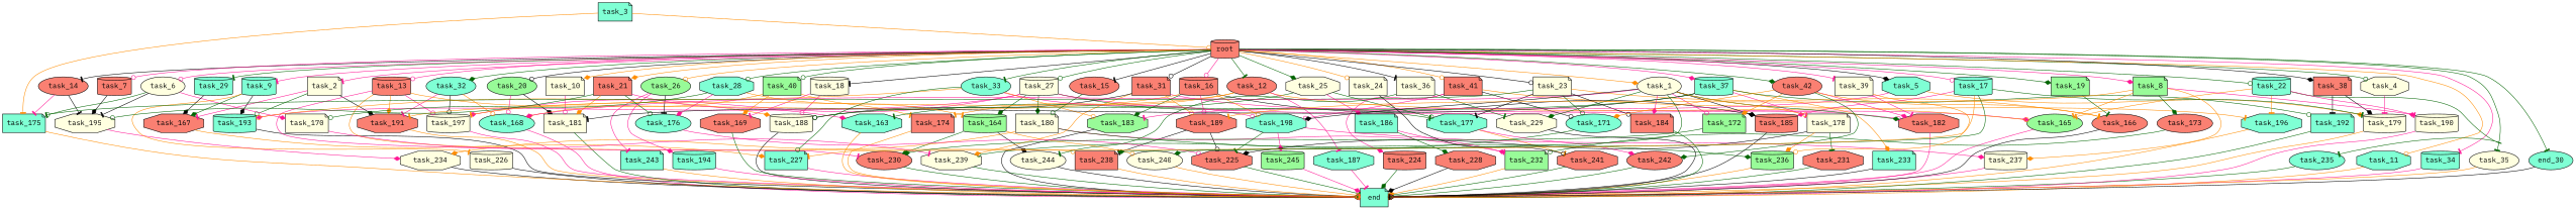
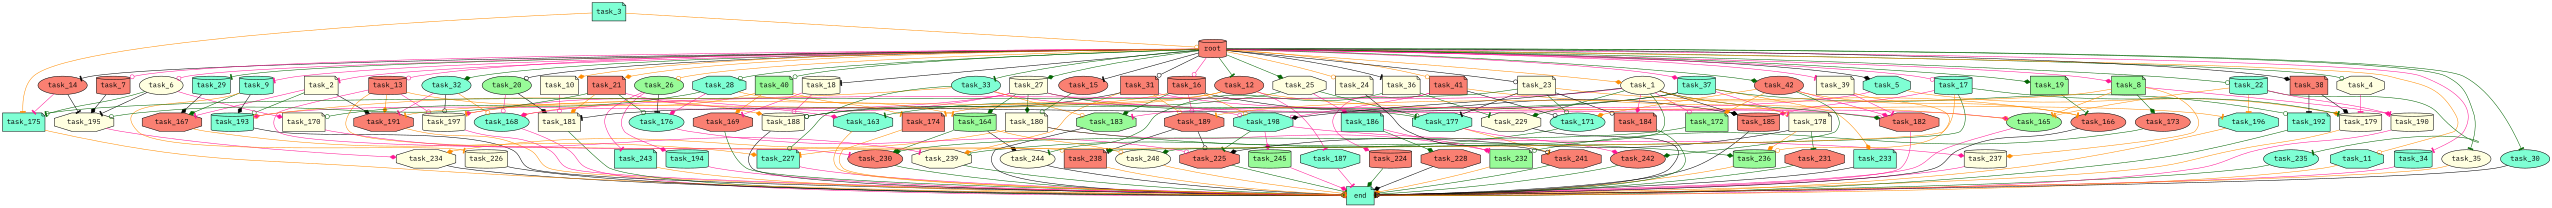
  digraph {
    fontname="IBM Plex Mono"
    node [fillcolor=aquamarine fontname="IBM Plex Mono" shape=note style=filled]
    edge [arrowhead=diamond color=deeppink fontname="IBM Plex Mono"]
    task_189 [fillcolor=salmon shape=octagon]
    task_225 [fillcolor=salmon shape=octagon]
    task_238 [fillcolor=salmon]
    end
    task_171 [shape=ellipse]
    task_239 [fillcolor=lightyellow shape=octagon]
    task_32 [shape=ellipse]
    task_191 [fillcolor=salmon shape=octagon]
    task_168 [shape=ellipse]
    task_197 [fillcolor=lightyellow shape=cylinder]
    task_181 [fillcolor=lightyellow]
    task_27 [fillcolor=lightyellow shape=cylinder]
    task_177 [shape=octagon]
    task_164 [fillcolor=palegreen shape=cylinder]
    task_180 [fillcolor=lightyellow]
    task_193 [shape=cylinder]
    task_165 [fillcolor=palegreen shape=ellipse]
    task_241 [fillcolor=salmon shape=octagon]
    task_242 [fillcolor=salmon shape=ellipse]
    task_230 [fillcolor=salmon shape=ellipse]
    task_240 [fillcolor=lightyellow shape=ellipse]
    task_244 [fillcolor=lightyellow shape=ellipse]
    task_232 [fillcolor=palegreen]
    task_236 [fillcolor=palegreen shape=cylinder]
    task_234 [fillcolor=lightyellow shape=octagon]
    task_4 [fillcolor=lightyellow shape=octagon]
    task_179 [fillcolor=lightyellow shape=cylinder]
    task_2 [fillcolor=lightyellow]
    task_167 [fillcolor=salmon shape=octagon]
    task_227
    task_13 [fillcolor=salmon shape=cylinder]
    task_188 [fillcolor=lightyellow shape=cylinder]
    task_224 [fillcolor=salmon shape=cylinder]
    task_228 [fillcolor=salmon shape=octagon]
    task_186
    task_41 [fillcolor=salmon]
    task_198 [shape=octagon]
    task_245 [fillcolor=palegreen shape=cylinder]
    task_237 [fillcolor=lightyellow shape=cylinder]
    task_6 [fillcolor=lightyellow shape=ellipse]
    task_175
    task_170 [fillcolor=lightyellow]
    task_195 [fillcolor=lightyellow shape=octagon]
    task_9 [shape=cylinder]
    task_226 [fillcolor=lightyellow shape=cylinder]
    task_20 [fillcolor=palegreen shape=ellipse]
    task_231 [fillcolor=salmon shape=octagon]
    task_183 [fillcolor=palegreen shape=octagon]
    task_31 [fillcolor=salmon]
    task_182 [fillcolor=salmon shape=octagon]
    task_14 [fillcolor=salmon shape=ellipse]
    task_16 [fillcolor=salmon shape=cylinder]
    task_185 [fillcolor=salmon shape=cylinder]
    task_243
    task_40 [fillcolor=palegreen]
    task_169 [fillcolor=salmon shape=octagon]
    task_174 [fillcolor=salmon]
    task_15 [fillcolor=salmon shape=ellipse]
    task_10 [fillcolor=lightyellow]
    task_173 [fillcolor=salmon shape=ellipse]
    task_29 [shape=cylinder]
    task_235 [shape=ellipse]
    task_190 [fillcolor=lightyellow shape=cylinder]
    task_26 [fillcolor=palegreen shape=ellipse]
    task_176 [shape=ellipse]
    task_194 [shape=cylinder]
    task_25 [fillcolor=lightyellow shape=octagon]
    task_163 [shape=octagon]
    task_7 [fillcolor=salmon shape=cylinder]
    task_18 [fillcolor=lightyellow shape=cylinder]
    task_12 [fillcolor=salmon shape=ellipse]
    task_196 [shape=octagon]
    task_187 [shape=octagon]
    task_36 [fillcolor=lightyellow]
    task_229 [fillcolor=lightyellow shape=octagon]
    task_33 [shape=ellipse]
    task_24 [fillcolor=lightyellow]
    task_184 [fillcolor=salmon]
    task_21 [fillcolor=salmon]
    task_37 [shape=cylinder]
    task_233
    task_192
    task_178 [fillcolor=lightyellow]
    task_23 [fillcolor=lightyellow]
    task_166 [fillcolor=salmon shape=ellipse]
    root [fillcolor=salmon shape=cylinder]
    task_5 [shape=octagon]
    task_11 [shape=octagon]
    task_19 [fillcolor=palegreen]
    task_39 [fillcolor=lightyellow]
    task_22 [shape=cylinder]
    task_28 [shape=octagon]
    task_34 [shape=cylinder]
    task_17 [shape=cylinder]
    task_1 [fillcolor=lightyellow shape=ellipse]
    task_42 [fillcolor=salmon shape=ellipse]
    task_35 [fillcolor=lightyellow shape=ellipse]
-   task_30 [shape=ellipse label=end_30]
+   task_30 [shape=ellipse]
    task_38 [fillcolor=salmon]
    task_8 [fillcolor=palegreen]
    task_3
    task_172 [fillcolor=palegreen]
    task_189 -> task_225 [arrowhead=odot color=black]
    task_189 -> task_238 [arrowhead=tee color=black]
    task_225 -> end [arrowhead=tee color=darkgreen]
    task_238 -> end [arrowhead=odot color=darkorange]
    task_171 -> task_239 [arrowhead=odot color=darkgreen]
    task_239 -> end [arrowhead=tee color=darkgreen]
    task_32 -> task_191 [arrowhead=tee]
    task_32 -> task_168 [arrowhead=odot color=darkorange]
    task_32 -> task_197 [arrowhead=odot color=black]
    task_191 -> end [arrowhead=tee color=darkorange]
    task_168 -> end [arrowhead=tee]
    task_197 -> end [arrowhead=odot]
    task_181 -> end [arrowhead=odot color=darkgreen]
    task_27 -> task_197
    task_27 -> task_177 [arrowhead=tee color=darkgreen]
    task_27 -> task_164 [color=darkgreen]
    task_27 -> task_180 [color=darkgreen]
    task_27 -> task_193
    task_27 -> task_165
    task_177 -> task_241 [arrowhead=tee color=darkorange]
    task_177 -> task_242
    task_164 -> task_230 [color=darkgreen]
    task_164 -> task_240 [arrowhead=odot color=darkorange]
    task_164 -> task_244 [color=black]
    task_180 -> task_232 [arrowhead=tee]
    task_180 -> task_236 [color=darkgreen]
    task_180 -> task_234 [color=darkorange]
    task_193 -> end [color=black]
    task_165 -> end [arrowhead=tee]
    task_241 -> end [arrowhead=odot color=darkgreen]
    task_242 -> end [color=darkgreen]
    task_230 -> end [arrowhead=odot color=darkgreen]
    task_240 -> end [arrowhead=odot color=darkorange]
    task_244 -> end [arrowhead=odot color=black]
    task_232 -> end [color=darkorange]
    task_236 -> end [color=darkorange]
    task_234 -> end [arrowhead=tee color=black]
    task_4 -> task_179 [arrowhead=tee]
    task_179 -> end [arrowhead=tee color=darkorange]
    task_2 -> task_191 [color=black]
    task_2 -> task_193 [arrowhead=odot color=darkgreen]
    task_2 -> task_167 [arrowhead=tee]
    task_167 -> task_227 [color=darkorange]
    task_227 -> end [arrowhead=tee]
    task_13 -> task_238 [arrowhead=odot color=darkorange]
    task_13 -> task_191 [color=darkorange]
    task_13 -> task_197 [arrowhead=odot]
    task_13 -> task_230 [arrowhead=tee]
    task_13 -> task_188 [color=darkorange]
    task_188 -> end [arrowhead=odot color=black]
    task_224 -> end [color=darkgreen]
    task_228 -> end [color=black]
    task_186 -> task_232
    task_186 -> task_228 [color=darkgreen]
    task_41 -> task_171 [arrowhead=odot color=black]
    task_41 -> task_165 [arrowhead=odot color=darkorange]
    task_41 -> task_224
    task_41 -> task_198 [arrowhead=odot]
    task_198 -> task_225 [arrowhead=tee color=darkgreen]
    task_198 -> task_245
    task_198 -> task_237
    task_245 -> end
    task_237 -> end [arrowhead=tee]
    task_6 -> task_175 [arrowhead=tee color=darkgreen]
    task_6 -> task_170
    task_6 -> task_195 [arrowhead=tee color=black]
    task_175 -> end [arrowhead=odot color=darkorange]
    task_170 -> task_239 [arrowhead=tee]
    task_195 -> task_234
    task_9 -> task_193 [color=black]
    task_9 -> task_167 [color=darkgreen]
    task_9 -> task_226 [arrowhead=tee color=darkorange]
    task_226 -> end [arrowhead=odot color=black]
    task_20 -> task_168 [arrowhead=odot]
    task_20 -> task_181 [color=black]
    task_231 -> end [arrowhead=tee color=darkgreen]
    task_183 -> end [color=black]
    task_31 -> task_189 [arrowhead=odot color=darkorange]
    task_31 -> task_239 [color=darkorange]
    task_31 -> task_188 [arrowhead=odot color=black]
    task_31 -> task_182 [arrowhead=odot]
    task_182 -> end [arrowhead=odot]
    task_14 -> task_175 [arrowhead=tee]
    task_14 -> task_195 [arrowhead=tee color=black]
    task_16 -> task_189 [arrowhead=odot]
    task_16 -> task_191 [arrowhead=tee color=darkorange]
    task_16 -> task_198 [arrowhead=odot color=darkorange]
    task_16 -> task_183 [color=darkgreen]
    task_16 -> task_185 [color=black]
    task_185 -> end [color=black]
    task_243 -> end [color=darkorange]
    task_40 -> task_168 [color=darkorange]
    task_40 -> task_169 [color=darkorange]
    task_40 -> task_174 [arrowhead=tee color=darkorange]
    task_169 -> end [color=darkgreen]
    task_174 -> end [arrowhead=tee color=darkorange]
    task_15 -> task_180 [arrowhead=odot color=darkgreen]
    task_10 -> task_181 [arrowhead=odot]
    task_173 -> task_232 [arrowhead=odot color=darkgreen]
    task_29 -> task_167 [color=black]
    task_235 -> end [arrowhead=tee color=darkgreen]
    task_190 -> end
    task_26 -> task_243 [arrowhead=tee]
    task_26 -> task_176 [arrowhead=tee color=black]
    task_26 -> task_194
    task_176 -> task_225 [arrowhead=odot]
    task_194 -> end [arrowhead=odot]
    task_25 -> task_177 [arrowhead=odot color=darkgreen]
    task_25 -> task_186
    task_25 -> task_163 [arrowhead=tee color=darkgreen]
    task_163 -> end [arrowhead=odot color=darkorange]
    task_7 -> task_195 [color=black]
    task_18 -> task_188 [arrowhead=odot]
    task_18 -> task_169 [arrowhead=tee]
    task_12 -> task_197 [arrowhead=tee color=darkorange]
    task_12 -> task_174 [arrowhead=tee color=darkorange]
    task_12 -> task_196 [arrowhead=tee color=darkorange]
    task_12 -> task_187 [arrowhead=tee]
    task_196 -> end [arrowhead=odot color=darkorange]
    task_187 -> end [arrowhead=tee]
    task_36 -> task_244 [arrowhead=tee color=darkgreen]
    task_36 -> task_229 [arrowhead=tee color=darkgreen]
    task_229 -> end [arrowhead=odot color=black]
    task_33 -> task_193 [arrowhead=odot color=darkorange]
    task_33 -> task_227 [arrowhead=odot color=darkgreen]
    task_33 -> task_198 [arrowhead=odot]
    task_33 -> task_183 [arrowhead=odot color=darkorange]
    task_24 -> task_241 [arrowhead=odot color=black]
    task_184 -> end [color=darkgreen]
    task_21 -> task_181 [color=darkorange]
    task_21 -> task_195 [arrowhead=odot color=darkgreen]
    task_21 -> task_176 [arrowhead=odot color=darkgreen]
    task_21 -> task_163
    task_37 -> task_181 [arrowhead=tee color=black]
    task_37 -> task_188 [arrowhead=odot color=darkgreen]
    task_37 -> task_233 [color=darkorange]
    task_37 -> task_192 [arrowhead=odot color=darkgreen]
    task_37 -> task_178 [arrowhead=tee]
    task_233 -> end [arrowhead=odot color=black]
    task_192 -> end [arrowhead=odot color=darkgreen]
    task_178 -> task_225 [color=black]
    task_178 -> task_236 [color=darkorange]
    task_178 -> task_231 [arrowhead=tee color=darkgreen]
    task_23 -> task_171 [arrowhead=odot color=darkgreen]
    task_23 -> task_177 [arrowhead=tee color=black]
    task_23 -> task_175 [arrowhead=odot color=darkgreen]
    task_23 -> task_184 [arrowhead=odot color=black]
    task_23 -> task_166 [arrowhead=tee color=darkorange]
    task_166 -> end [arrowhead=tee color=black]
    root -> task_32 [color=darkgreen]
-   root -> task_27 [arrowhead=odot color=darkgreen]
+   root -> task_27 [color=darkgreen]
    root -> task_4 [arrowhead=odot color=darkgreen]
    root -> task_2 [arrowhead=tee]
    root -> task_13 [arrowhead=odot]
    root -> task_41 [arrowhead=odot color=darkorange]
    root -> task_6 [arrowhead=odot]
    root -> task_9 [arrowhead=tee]
    root -> task_20 [arrowhead=odot color=black]
    root -> task_31 [arrowhead=odot color=black]
    root -> task_14 [arrowhead=tee color=black]
    root -> task_16 [arrowhead=odot]
    root -> task_40 [arrowhead=odot color=darkgreen]
    root -> task_15 [arrowhead=tee color=black]
    root -> task_10 [color=darkorange]
    root -> task_29 [arrowhead=tee color=darkgreen]
    root -> task_26 [arrowhead=odot color=darkorange]
    root -> task_25 [color=darkgreen]
    root -> task_7 [arrowhead=odot]
    root -> task_18 [arrowhead=tee color=black]
    root -> task_12 [arrowhead=tee color=darkgreen]
    root -> task_36 [arrowhead=tee color=black]
    root -> task_33 [arrowhead=tee color=darkgreen]
    root -> task_24 [arrowhead=odot color=darkorange]
    root -> task_21 [color=darkorange]
    root -> task_37
    root -> task_23 [arrowhead=odot color=black]
    root -> task_5 [color=black]
    root -> task_11 [arrowhead=odot color=darkorange]
    root -> task_19 [color=darkgreen]
    root -> task_39 [arrowhead=tee]
    root -> task_22 [arrowhead=odot color=darkgreen]
    root -> task_28 [arrowhead=odot color=darkgreen]
    root -> task_34 [arrowhead=tee]
    root -> task_17 [arrowhead=odot]
    root -> task_1 [color=darkorange]
    root -> task_42 [color=darkgreen]
    root -> task_35 [arrowhead=tee color=darkgreen]
    root -> task_30 [arrowhead=tee color=darkgreen]
    root -> task_38 [color=black]
    root -> task_8
    task_5 -> task_179 [color=darkorange]
    task_5 -> task_183 [arrowhead=tee]
    task_11 -> end [arrowhead=tee color=darkorange]
    task_19 -> task_166 [arrowhead=tee color=darkgreen]
    task_39 -> task_236 [arrowhead=odot color=darkorange]
    task_39 -> task_182 [arrowhead=tee]
    task_22 -> task_165 [arrowhead=tee color=darkorange]
    task_22 -> task_235 [arrowhead=tee color=darkgreen]
    task_22 -> task_190 [arrowhead=tee]
    task_22 -> task_196 [arrowhead=tee color=darkorange]
    task_28 -> task_164 [arrowhead=tee color=darkorange]
    task_28 -> task_170 [arrowhead=odot color=darkgreen]
    task_28 -> task_176
    task_34 -> end [arrowhead=odot]
    task_17 -> task_238 [color=darkgreen]
    task_17 -> task_179 [arrowhead=tee color=darkgreen]
    task_17 -> task_227 [arrowhead=tee color=darkorange]
    task_17 -> task_185
    task_1 -> task_168
    task_1 -> task_240 [color=darkgreen]
    task_1 -> task_198 [color=black]
    task_1 -> task_182 [color=darkgreen]
    task_1 -> task_185 [color=black]
    task_1 -> task_229 [color=darkgreen]
    task_1 -> task_184
    task_1 -> task_178 [arrowhead=odot color=darkorange]
    task_1 -> task_172 [arrowhead=odot]
    task_42 -> task_171 [color=darkorange]
    task_42 -> task_242 [color=darkgreen]
    task_42 -> task_182
    task_42 -> task_166 [arrowhead=tee color=darkorange]
    task_42 -> task_172 [color=darkorange]
    task_35 -> end [arrowhead=tee color=darkorange]
    task_30 -> end [arrowhead=tee color=black]
    task_38 -> task_179 [color=black]
    task_38 -> task_192 [arrowhead=tee color=black]
    task_8 -> task_189 [arrowhead=tee color=darkorange]
    task_8 -> task_165 [arrowhead=tee color=darkorange]
    task_8 -> task_237 [color=darkorange]
    task_8 -> task_173 [color=darkgreen]
    task_8 -> task_190
    task_3 -> task_175 [arrowhead=tee color=darkorange]
    task_3 -> root [arrowhead=odot color=darkorange]
    task_172 -> task_230 [color=darkgreen]
  }
